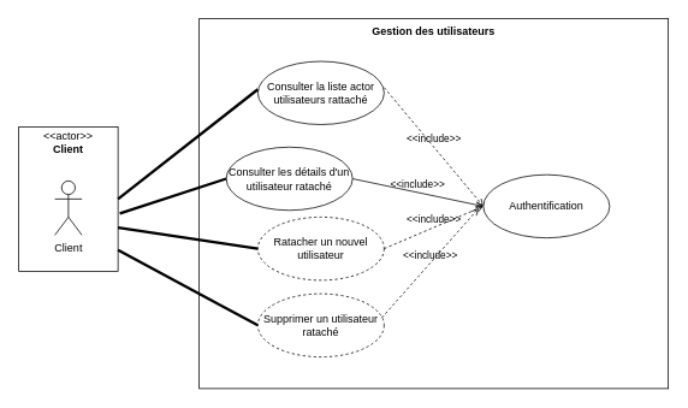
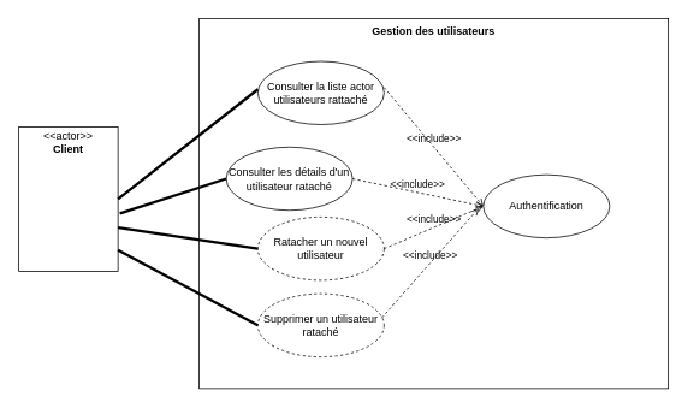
  <mxCell id="0" />
  <mxCell id="1" parent="0" />
  <mxCell id="2" value="&lt;p style=&quot;margin:0px;margin-top:4px;text-align:center;&quot;&gt;&amp;lt;&amp;lt;actor&amp;gt;&amp;gt;&lt;br&gt;&lt;b&gt;Client&lt;/b&gt;&lt;/p&gt;" style="shape=rect;html=1;overflow=fill;html=1;whiteSpace=wrap;align=center;" parent="1" vertex="1"><mxGeometry x="20" y="140" width="110" height="160" as="geometry" /></mxCell>
  <mxCell id="3" value="Gestion des utilisateurs" style="shape=rect;html=1;verticalAlign=top;fontStyle=1;whiteSpace=wrap;align=center;" parent="1" vertex="1"><mxGeometry x="220" y="20" width="520" height="410" as="geometry" /></mxCell>
  <mxCell id="4" value="Consulter la liste actor utilisateurs rattaché" style="ellipse;whiteSpace=wrap;html=1;" parent="1" vertex="1"><mxGeometry x="285" y="67.5" width="140" height="70" as="geometry" /></mxCell>
  <mxCell id="5" value="Consulter les détails d'un utilisateur rataché" style="ellipse;whiteSpace=wrap;html=1;" parent="1" vertex="1"><mxGeometry x="250" y="162.5" width="140" height="70" as="geometry" /></mxCell>
- <mxCell id="6" value="Client" style="shape=umlActor;verticalLabelPosition=bottom;verticalAlign=top;html=1;" parent="1" vertex="1"><mxGeometry x="60" y="200" width="30" height="60" as="geometry" /></mxCell>
  <mxCell id="7" value="" style="endArrow=none;startArrow=none;endFill=0;startFill=0;endSize=8;html=1;verticalAlign=bottom;labelBackgroundColor=none;strokeWidth=3;exitX=1;exitY=0.5;exitDx=0;exitDy=0;" parent="1" source="2" edge="1"><mxGeometry width="160" relative="1" as="geometry"><mxPoint x="125" y="98.5" as="sourcePoint" /><mxPoint x="285" y="98.5" as="targetPoint" /></mxGeometry></mxCell>
  <mxCell id="8" value="" style="endArrow=none;startArrow=none;endFill=0;startFill=0;endSize=8;html=1;verticalAlign=bottom;labelBackgroundColor=none;strokeWidth=3;exitX=1.018;exitY=0.6;exitDx=0;exitDy=0;entryX=0;entryY=0.5;entryDx=0;entryDy=0;exitPerimeter=0;" parent="1" source="2" target="5" edge="1"><mxGeometry width="160" relative="1" as="geometry"><mxPoint x="130" y="157.5" as="sourcePoint" /><mxPoint x="285" y="118.5" as="targetPoint" /></mxGeometry></mxCell>
  <mxCell id="9" value="Ratacher un nouvel utilisateur" style="ellipse;whiteSpace=wrap;html=1;dashed=1;" parent="1" vertex="1"><mxGeometry x="285" y="240" width="140" height="70" as="geometry" /></mxCell>
  <mxCell id="10" value="" style="endArrow=none;startArrow=none;endFill=0;startFill=0;endSize=8;html=1;verticalAlign=bottom;labelBackgroundColor=none;strokeWidth=3;exitX=1;exitY=0.697;exitDx=0;exitDy=0;entryX=0;entryY=0.5;entryDx=0;entryDy=0;exitPerimeter=0;" parent="1" source="2" target="9" edge="1"><mxGeometry width="160" relative="1" as="geometry"><mxPoint x="130" y="240" as="sourcePoint" /><mxPoint x="285" y="201" as="targetPoint" /></mxGeometry></mxCell>
  <mxCell id="11" value="Supprimer un utilisateur rataché" style="ellipse;whiteSpace=wrap;html=1;dashed=1;" parent="1" vertex="1"><mxGeometry x="285" y="324.98" width="140" height="70" as="geometry" /></mxCell>
  <mxCell id="12" value="" style="endArrow=none;startArrow=none;endFill=0;startFill=0;endSize=8;html=1;verticalAlign=bottom;labelBackgroundColor=none;strokeWidth=3;exitX=1;exitY=0.853;exitDx=0;exitDy=0;entryX=0;entryY=0.5;entryDx=0;entryDy=0;exitPerimeter=0;" parent="1" source="2" target="11" edge="1"><mxGeometry width="160" relative="1" as="geometry"><mxPoint x="130" y="254" as="sourcePoint" /><mxPoint x="285" y="285.98" as="targetPoint" /></mxGeometry></mxCell>
  <mxCell id="13" value="Authentification" style="ellipse;whiteSpace=wrap;html=1;" vertex="1" parent="1"><mxGeometry x="535" y="193.08" width="140" height="70" as="geometry" /></mxCell>
  <mxCell id="14" value="&amp;lt;&amp;lt;include&amp;gt;&amp;gt;" style="html=1;verticalAlign=bottom;labelBackgroundColor=none;endArrow=open;endFill=0;dashed=1;exitX=1;exitY=0.414;exitDx=0;exitDy=0;entryX=0;entryY=0.5;entryDx=0;entryDy=0;exitPerimeter=0;" edge="1" parent="1" target="13" source="4"><mxGeometry width="160" relative="1" as="geometry"><mxPoint x="460" y="183.08" as="sourcePoint" /><mxPoint x="485" y="130.58" as="targetPoint" /></mxGeometry></mxCell>
- <mxCell id="15" value="&amp;lt;&amp;lt;include&amp;gt;&amp;gt;" style="html=1;verticalAlign=bottom;labelBackgroundColor=none;endArrow=open;endFill=0;dashed=0;exitX=1;exitY=0.5;exitDx=0;exitDy=0;entryX=0;entryY=0.5;entryDx=0;entryDy=0;" edge="1" parent="1" target="13" source="5"><mxGeometry width="160" relative="1" as="geometry"><mxPoint x="461.26" y="266.92" as="sourcePoint" /><mxPoint x="545" y="308.08" as="targetPoint" /></mxGeometry></mxCell>
+ <mxCell id="15" value="&amp;lt;&amp;lt;include&amp;gt;&amp;gt;" style="html=1;verticalAlign=bottom;labelBackgroundColor=none;endArrow=open;endFill=0;dashed=1;exitX=1;exitY=0.5;exitDx=0;exitDy=0;entryX=0;entryY=0.5;entryDx=0;entryDy=0;" edge="1" parent="1" target="13" source="5"><mxGeometry width="160" relative="1" as="geometry"><mxPoint x="461.26" y="266.92" as="sourcePoint" /><mxPoint x="545" y="308.08" as="targetPoint" /></mxGeometry></mxCell>
  <mxCell id="16" value="&amp;lt;&amp;lt;include&amp;gt;&amp;gt;" style="html=1;verticalAlign=bottom;labelBackgroundColor=none;endArrow=open;endFill=0;dashed=1;exitX=1;exitY=0.5;exitDx=0;exitDy=0;entryX=0;entryY=0.5;entryDx=0;entryDy=0;" edge="1" parent="1" source="9" target="13"><mxGeometry width="160" relative="1" as="geometry"><mxPoint x="435" y="202.5" as="sourcePoint" /><mxPoint x="545" y="238.08" as="targetPoint" /></mxGeometry></mxCell>
  <mxCell id="17" value="&amp;lt;&amp;lt;include&amp;gt;&amp;gt;" style="html=1;verticalAlign=bottom;labelBackgroundColor=none;endArrow=open;endFill=0;dashed=1;exitX=0.982;exitY=0.379;exitDx=0;exitDy=0;exitPerimeter=0;" edge="1" parent="1" source="11"><mxGeometry width="160" relative="1" as="geometry"><mxPoint x="450" y="346.92" as="sourcePoint" /><mxPoint x="530" y="230" as="targetPoint" /></mxGeometry></mxCell>
